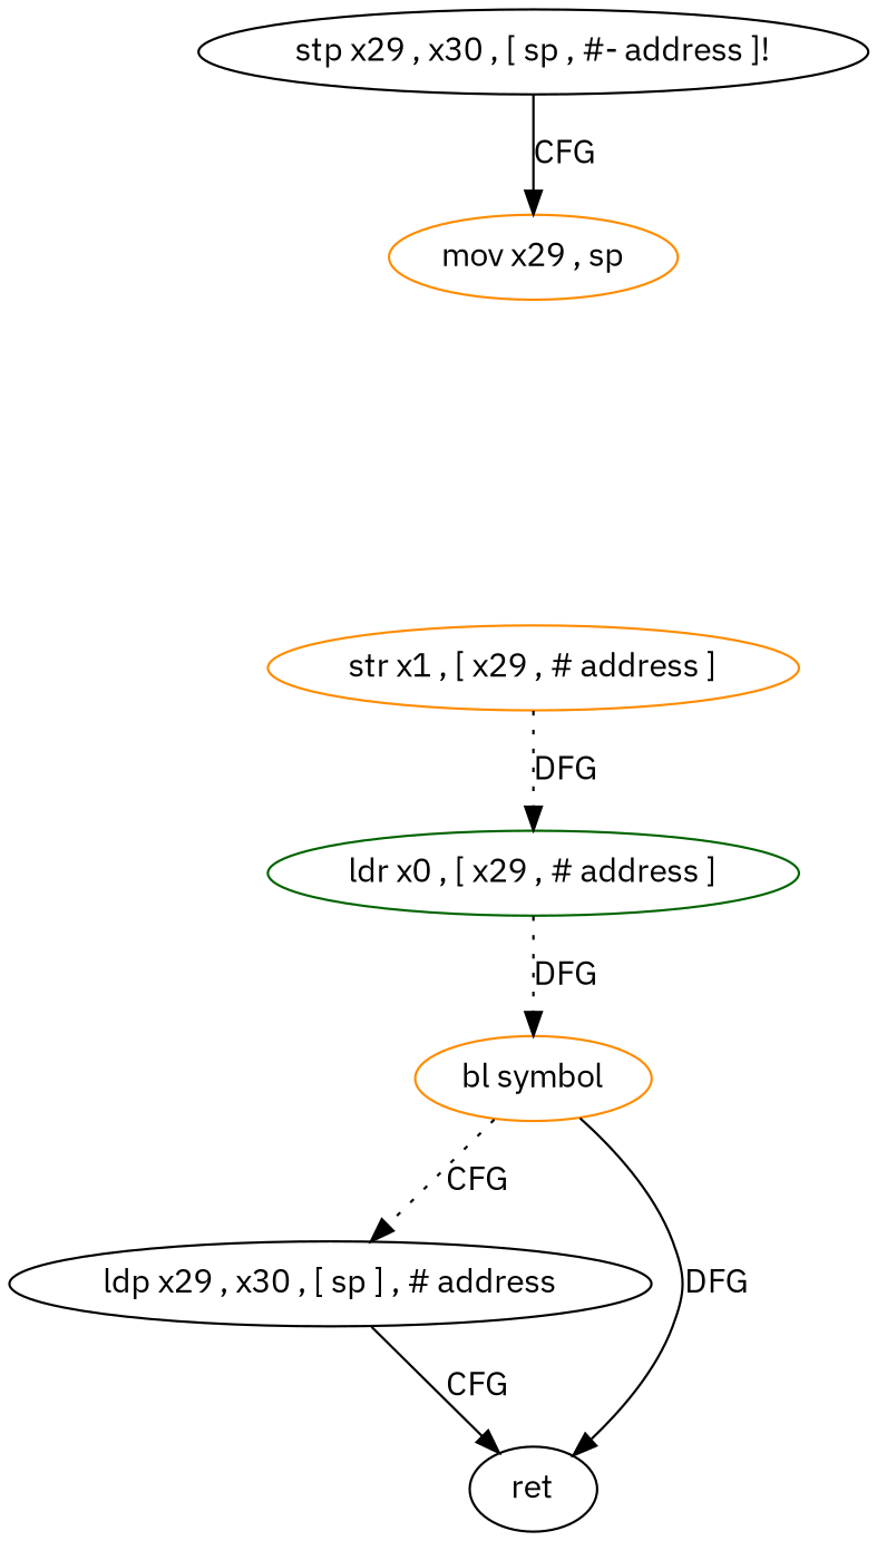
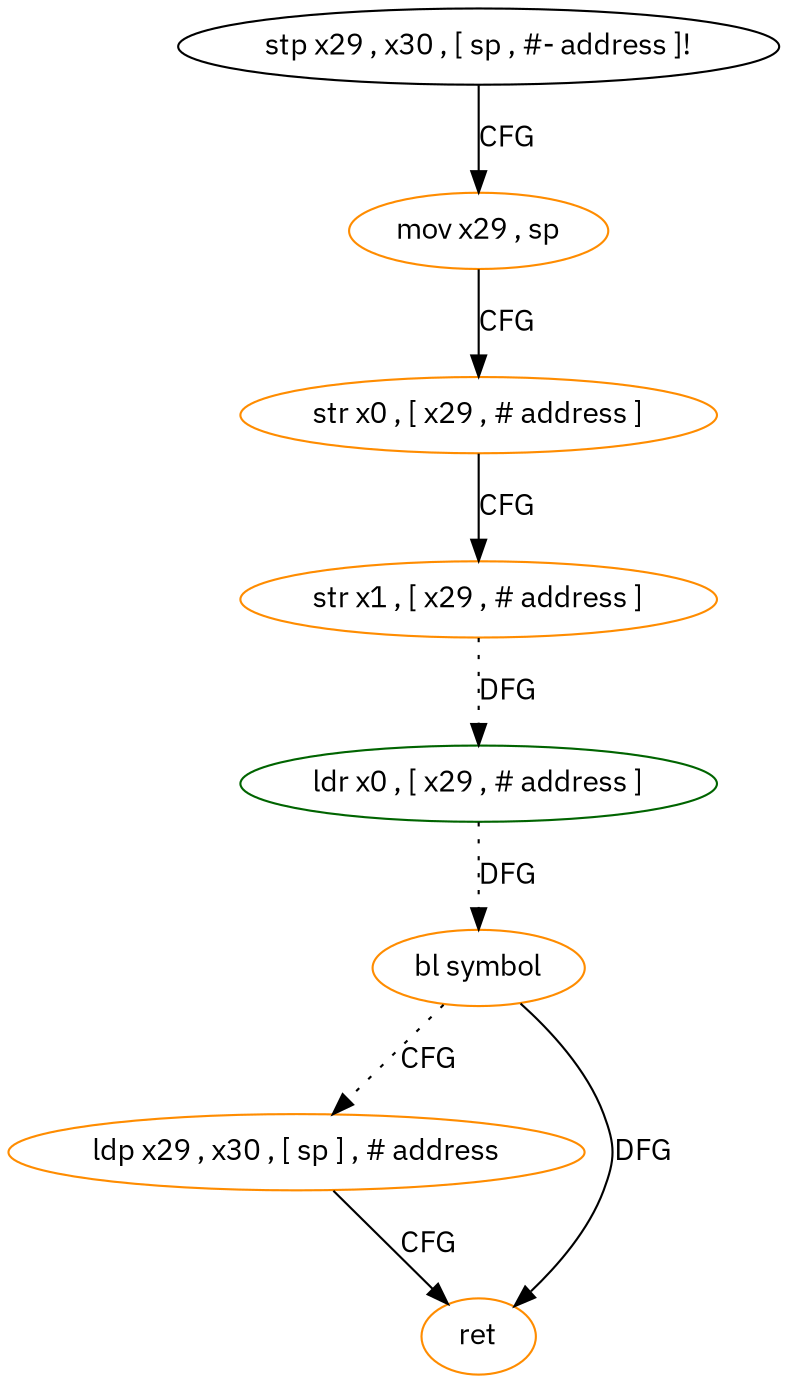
  digraph {
    fontname="IBM Plex Sans"
    node [color=darkorange fontname="IBM Plex Sans"]
    edge [fontname="IBM Plex Sans" style=solid]
    n1 [color=black label="stp x29 , x30 , [ sp , #- address ]!"]
    n2 [label="mov x29 , sp"]
+   n3 [label="str x0 , [ x29 , # address ]"]
    n4 [label="str x1 , [ x29 , # address ]"]
    n5 [color=darkgreen label="ldr x0 , [ x29 , # address ]"]
    n6 [label="bl symbol"]
-   n7 [color=black label="ldp x29 , x30 , [ sp ] , # address"]
-   n8 [color=black label=ret]
+   n7 [label="ldp x29 , x30 , [ sp ] , # address"]
+   n8 [label=ret]
    n1 -> n2 [label=CFG]
+   n2 -> n3 [label=CFG]
+   n3 -> n4 [label=CFG]
    n4 -> n5 [label=DFG style=dotted]
    n5 -> n6 [label=DFG style=dotted]
    n6 -> n7 [label=CFG style=dotted]
    n6 -> n8 [label=DFG]
    n7 -> n8 [label=CFG]
  }
